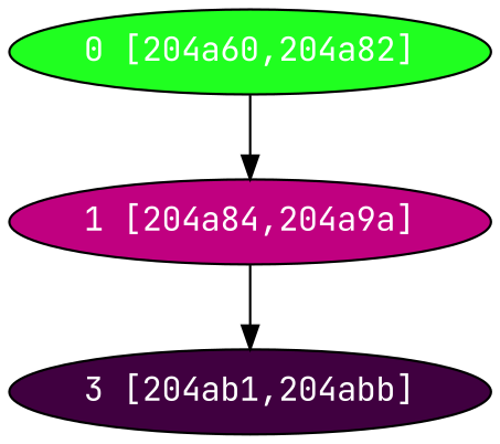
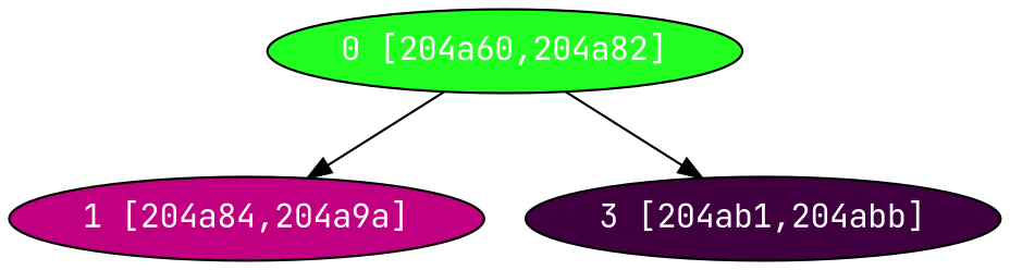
  digraph {
    fontname="JetBrains Mono"
    node [fontcolor="#ffffff" fontname="JetBrains Mono" shape=oval style=filled]
    edge [fontname="JetBrains Mono"]
    n1 [fillcolor="#20FF20" label="0 [204a60,204a82]"]
    n2 [fillcolor="#C00080" label="1 [204a84,204a9a]"]
    n3 [fillcolor="#400040" label="3 [204ab1,204abb]"]
    n1 -> n2
-   n2 -> n3
+   n1 -> n3
  }
